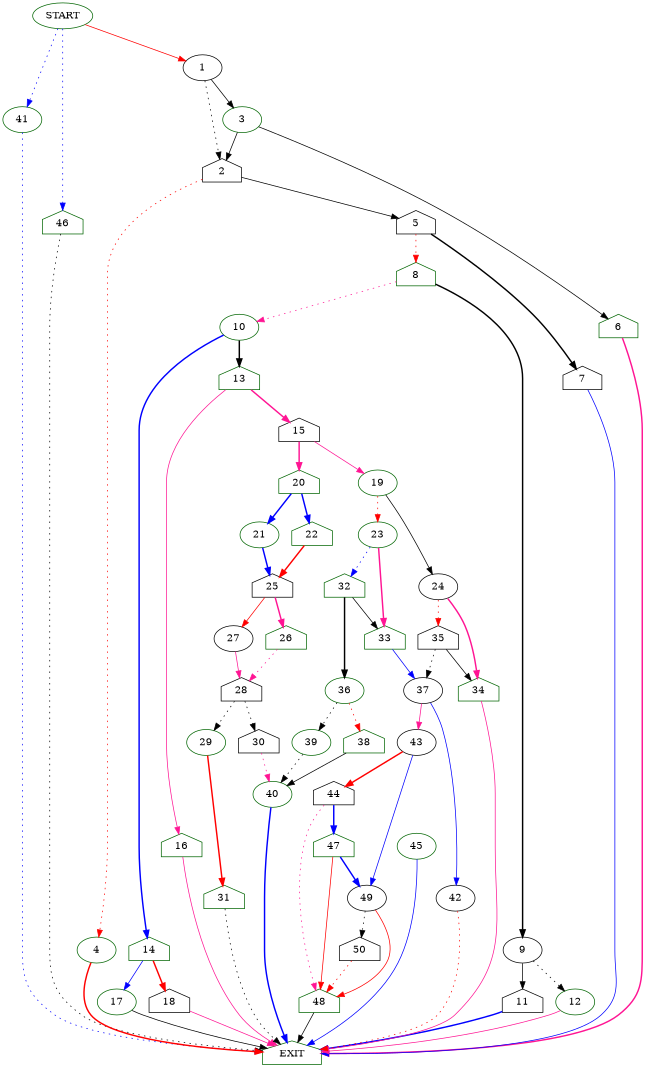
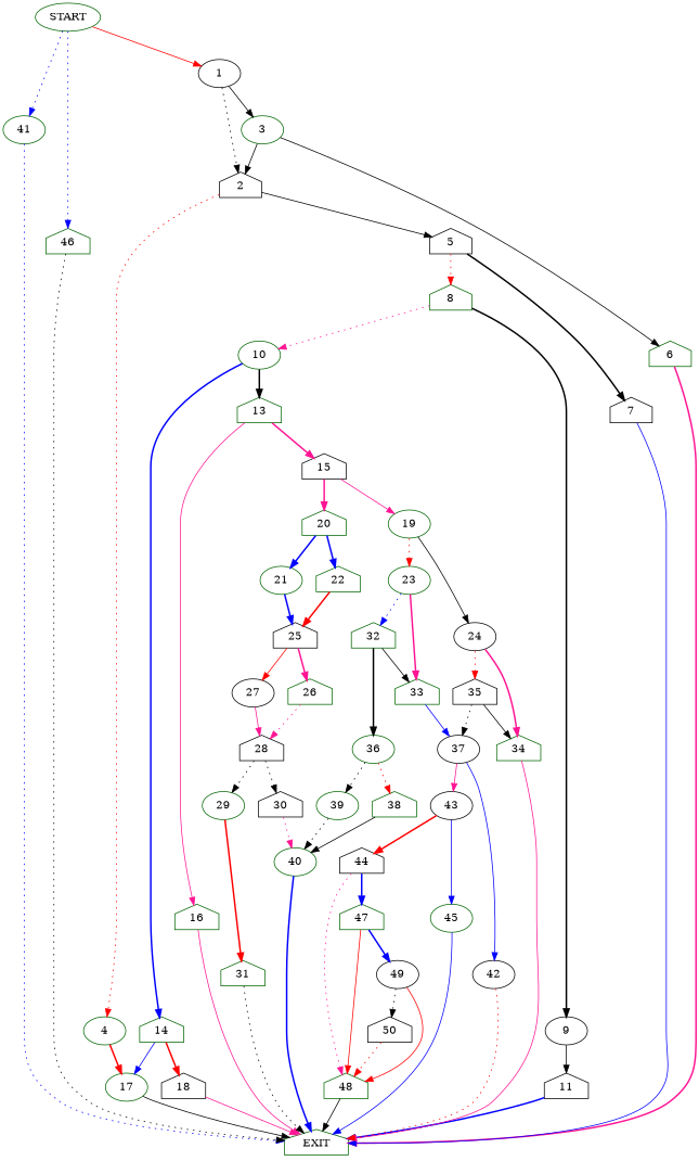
  digraph {
    node [color=darkgreen shape=house]
    edge [color=black style=solid]
    n1 [label=START shape=ellipse]
    1 [color=black shape=ellipse]
    41 [shape=ellipse]
    46
    2 [color=black]
    3 [shape=ellipse]
    n7 [label=EXIT]
    4 [shape=ellipse]
    5 [color=black]
    6
    7 [color=black]
    8
    9 [color=black shape=ellipse]
    10 [shape=ellipse]
    11 [color=black]
-   12 [shape=ellipse]
    13
    14
    15 [color=black]
    16
    17 [shape=ellipse]
    18 [color=black]
    19 [shape=ellipse]
    20
    23 [shape=ellipse]
    24 [color=black shape=ellipse]
    21 [shape=ellipse]
    22
    32
    33
    34
    35 [color=black]
    25 [color=black]
    26
    27 [color=black shape=ellipse]
    36 [shape=ellipse]
    37 [color=black shape=ellipse]
    28 [color=black]
    29 [shape=ellipse]
    30 [color=black]
    31
    40 [shape=ellipse]
    38
    39 [shape=ellipse]
    42 [color=black shape=ellipse]
    43 [color=black shape=ellipse]
    44 [color=black]
    45 [shape=ellipse]
    47
    48
    49 [color=black shape=ellipse]
    50 [color=black]
    n1 -> 1 [color=red]
    n1 -> 41 [color=blue style=dotted]
    n1 -> 46 [color=blue style=dotted]
    1 -> 2 [style=dotted]
    1 -> 3
    41 -> n7 [color=blue style=dotted]
    46 -> n7 [style=dotted]
    2 -> 4 [color=red style=dotted]
    2 -> 5
    3 -> 2
    3 -> 6
-   4 -> n7 [color=red style=bold]
+   4 -> 17 [color=red style=bold]
    5 -> 7 [style=bold]
    5 -> 8 [color=red style=dotted]
    6 -> n7 [color=deeppink style=bold]
    7 -> n7 [color=blue]
    8 -> 9 [style=bold]
    8 -> 10 [color=deeppink style=dotted]
    9 -> 11
-   9 -> 12 [style=dotted]
    10 -> 13 [style=bold]
    10 -> 14 [color=blue style=bold]
    11 -> n7 [color=blue style=bold]
-   12 -> n7 [color=deeppink]
    13 -> 15 [color=deeppink style=bold]
    13 -> 16 [color=deeppink]
    14 -> 17 [color=blue]
    14 -> 18 [color=red style=bold]
    15 -> 19 [color=deeppink]
    15 -> 20 [color=deeppink style=bold]
    16 -> n7 [color=deeppink]
    17 -> n7
    18 -> n7 [color=deeppink]
    19 -> 23 [color=red style=dotted]
    19 -> 24
    20 -> 21 [color=blue style=bold]
    20 -> 22 [color=blue style=bold]
    23 -> 32 [color=blue style=dotted]
    23 -> 33 [color=deeppink style=bold]
    24 -> 34 [color=deeppink style=bold]
    24 -> 35 [color=red style=dotted]
    21 -> 25 [color=blue style=bold]
    22 -> 25 [color=red style=bold]
    32 -> 33
    32 -> 36 [style=bold]
    33 -> 37 [color=blue]
    34 -> n7 [color=deeppink]
    35 -> 34
    35 -> 37 [style=dotted]
    25 -> 26 [color=deeppink style=bold]
    25 -> 27 [color=red]
    26 -> 28 [color=deeppink style=dotted]
    27 -> 28 [color=deeppink]
    36 -> 38 [color=red style=dotted]
    36 -> 39 [style=dotted]
    37 -> 42 [color=blue]
    37 -> 43 [color=deeppink]
    28 -> 29 [style=dotted]
    28 -> 30 [style=dotted]
    29 -> 31 [color=red style=bold]
    30 -> 40 [color=deeppink style=dotted]
    31 -> n7 [style=dotted]
    40 -> n7 [color=blue style=bold]
    38 -> 40
    39 -> 40 [style=dotted]
    42 -> n7 [color=red style=dotted]
    43 -> 44 [color=red style=bold]
-   43 -> 49 [color=blue]
+   43 -> 45 [color=blue]
    44 -> 47 [color=blue style=bold]
    44 -> 48 [color=deeppink style=dotted]
    45 -> n7 [color=blue]
    47 -> 48 [color=red]
    47 -> 49 [color=blue style=bold]
    48 -> n7
    49 -> 48 [color=red]
    49 -> 50 [style=dotted]
    50 -> 48 [color=red style=dotted]
  }
